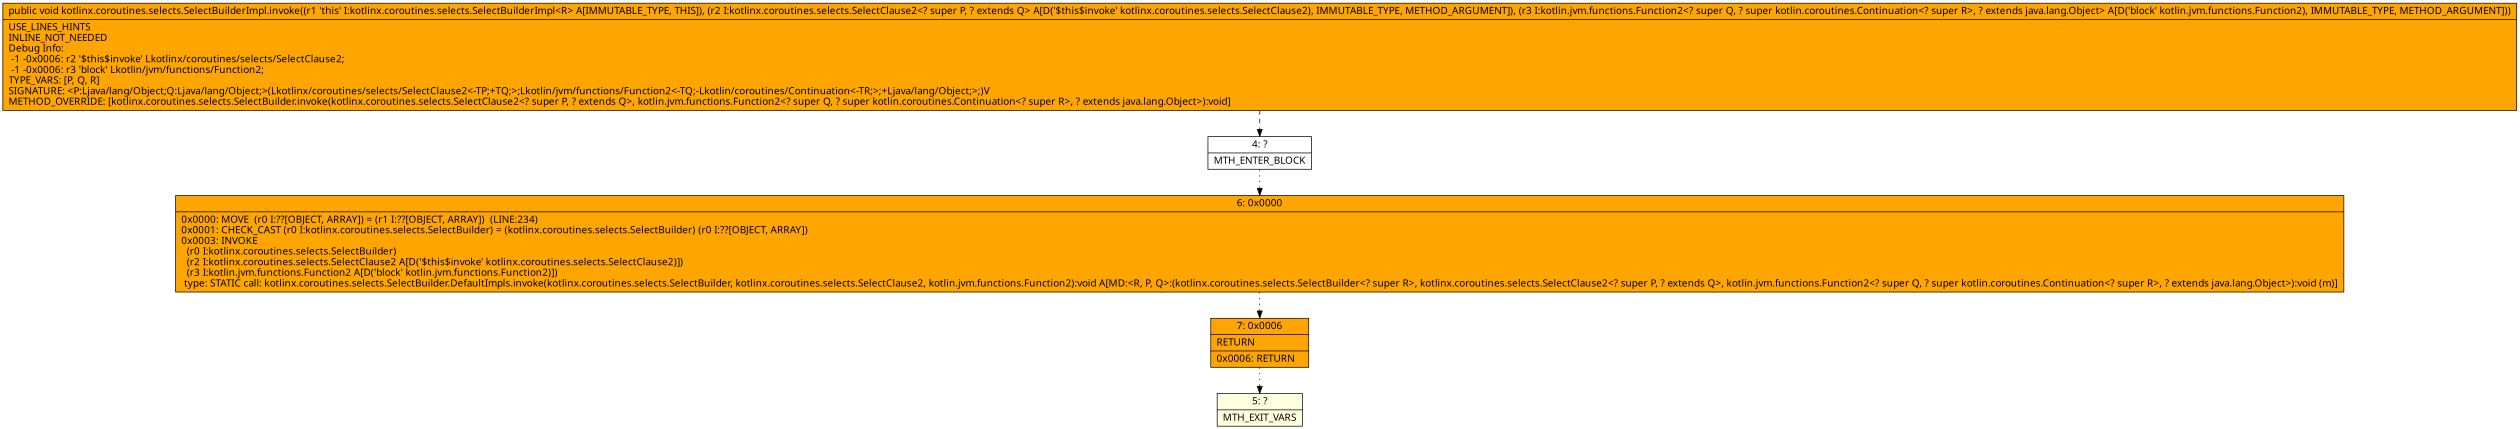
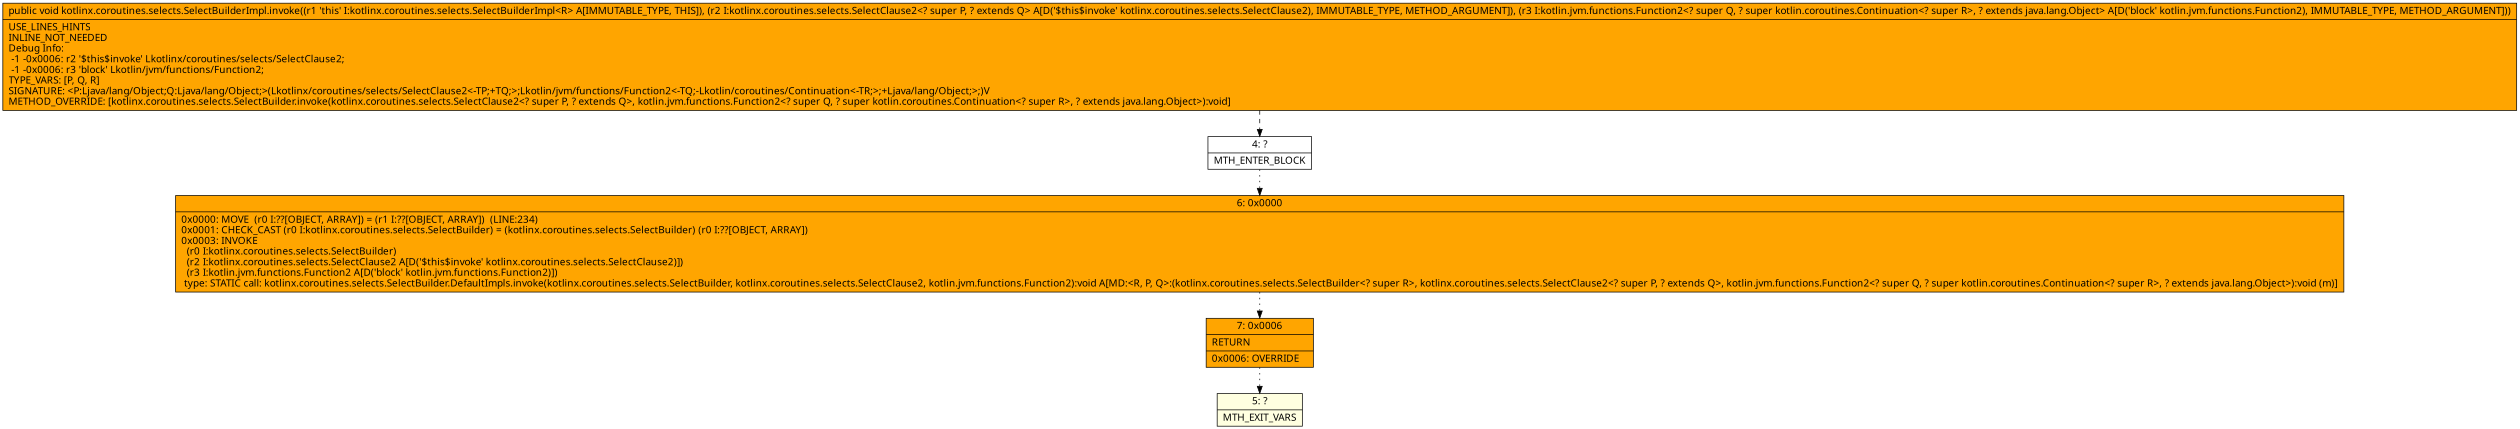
  digraph {
    fontname="Noto Sans"
    node [fillcolor=orange fontname="Noto Sans" shape=record style=filled]
    edge [fontname="Noto Sans" style=dotted]
    n1 [fillcolor=white label="{4\:\ ?|MTH_ENTER_BLOCK\l}"]
    n2 [label="{6\:\ 0x0000|0x0000: MOVE  (r0 I:??[OBJECT, ARRAY]) = (r1 I:??[OBJECT, ARRAY])  (LINE:234)\l0x0001: CHECK_CAST (r0 I:kotlinx.coroutines.selects.SelectBuilder) = (kotlinx.coroutines.selects.SelectBuilder) (r0 I:??[OBJECT, ARRAY]) \l0x0003: INVOKE  \l  (r0 I:kotlinx.coroutines.selects.SelectBuilder)\l  (r2 I:kotlinx.coroutines.selects.SelectClause2 A[D('$this$invoke' kotlinx.coroutines.selects.SelectClause2)])\l  (r3 I:kotlin.jvm.functions.Function2 A[D('block' kotlin.jvm.functions.Function2)])\l type: STATIC call: kotlinx.coroutines.selects.SelectBuilder.DefaultImpls.invoke(kotlinx.coroutines.selects.SelectBuilder, kotlinx.coroutines.selects.SelectClause2, kotlin.jvm.functions.Function2):void A[MD:\<R, P, Q\>:(kotlinx.coroutines.selects.SelectBuilder\<? super R\>, kotlinx.coroutines.selects.SelectClause2\<? super P, ? extends Q\>, kotlin.jvm.functions.Function2\<? super Q, ? super kotlin.coroutines.Continuation\<? super R\>, ? extends java.lang.Object\>):void (m)]\l}"]
-   n3 [label="{7\:\ 0x0006|RETURN\l|0x0006: RETURN   \l}"]
+   n3 [label="{7\:\ 0x0006|RETURN\l|0x0006: OVERRIDE   \l}"]
    n4 [fillcolor=lightyellow label="{5\:\ ?|MTH_EXIT_VARS\l}"]
    n5 [label="{public void kotlinx.coroutines.selects.SelectBuilderImpl.invoke((r1 'this' I:kotlinx.coroutines.selects.SelectBuilderImpl\<R\> A[IMMUTABLE_TYPE, THIS]), (r2 I:kotlinx.coroutines.selects.SelectClause2\<? super P, ? extends Q\> A[D('$this$invoke' kotlinx.coroutines.selects.SelectClause2), IMMUTABLE_TYPE, METHOD_ARGUMENT]), (r3 I:kotlin.jvm.functions.Function2\<? super Q, ? super kotlin.coroutines.Continuation\<? super R\>, ? extends java.lang.Object\> A[D('block' kotlin.jvm.functions.Function2), IMMUTABLE_TYPE, METHOD_ARGUMENT]))  | USE_LINES_HINTS\lINLINE_NOT_NEEDED\lDebug Info:\l  \-1 \-0x0006: r2 '$this$invoke' Lkotlinx\/coroutines\/selects\/SelectClause2;\l  \-1 \-0x0006: r3 'block' Lkotlin\/jvm\/functions\/Function2;\lTYPE_VARS: [P, Q, R]\lSIGNATURE: \<P:Ljava\/lang\/Object;Q:Ljava\/lang\/Object;\>(Lkotlinx\/coroutines\/selects\/SelectClause2\<\-TP;+TQ;\>;Lkotlin\/jvm\/functions\/Function2\<\-TQ;\-Lkotlin\/coroutines\/Continuation\<\-TR;\>;+Ljava\/lang\/Object;\>;)V\lMETHOD_OVERRIDE: [kotlinx.coroutines.selects.SelectBuilder.invoke(kotlinx.coroutines.selects.SelectClause2\<? super P, ? extends Q\>, kotlin.jvm.functions.Function2\<? super Q, ? super kotlin.coroutines.Continuation\<? super R\>, ? extends java.lang.Object\>):void]\l}"]
    n1 -> n2
    n2 -> n3
    n3 -> n4
    n5 -> n1 [style=dashed]
  }
